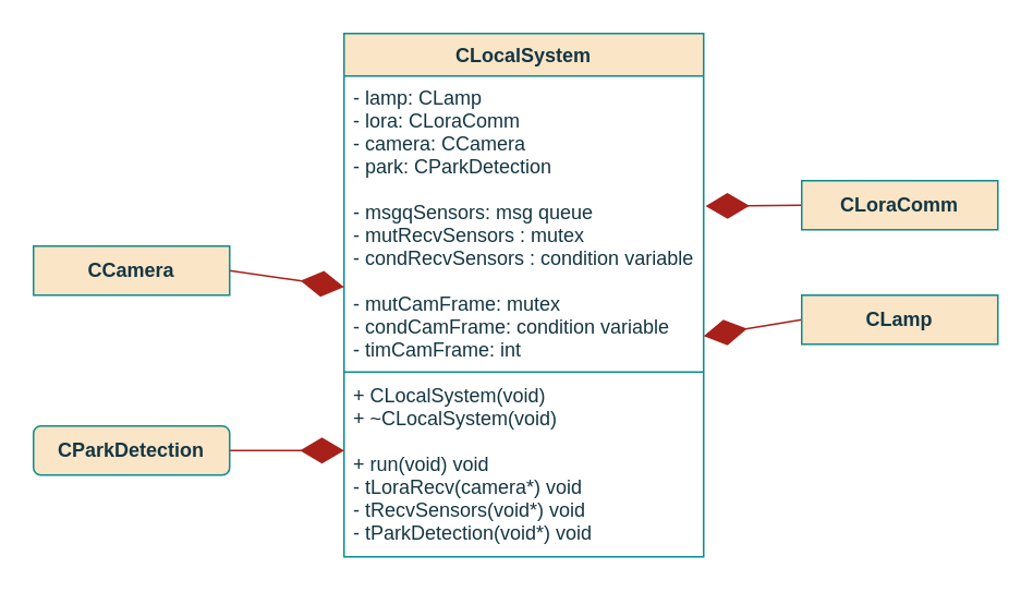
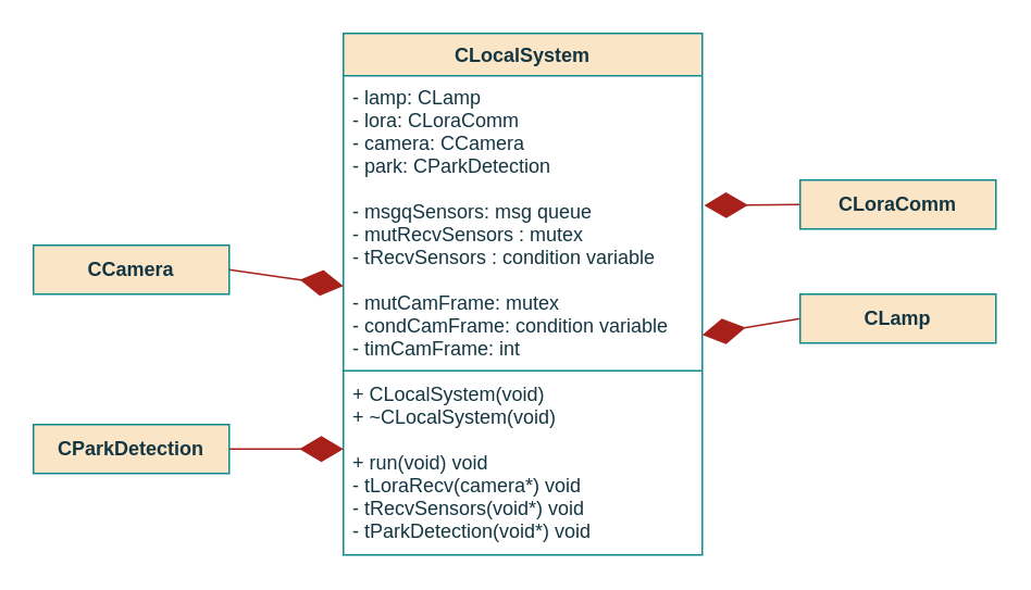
  <mxCell id="0" />
  <mxCell id="1" parent="0" />
  <mxCell id="2" value="CLocalSystem" style="swimlane;fontStyle=1;align=center;verticalAlign=top;childLayout=stackLayout;horizontal=1;startSize=26;horizontalStack=0;resizeParent=1;resizeParentMax=0;resizeLast=0;collapsible=1;marginBottom=0;fillColor=#FAE5C7;strokeColor=#0F8B8D;fontColor=#143642;" parent="1" vertex="1"><mxGeometry x="210" y="20" width="220" height="320" as="geometry"><mxRectangle x="-80" y="480" width="80" height="26" as="alternateBounds" /></mxGeometry></mxCell>
- <mxCell id="3" value="- lamp: CLamp&#10;- lora: CLoraComm&#10;- camera: CCamera&#10;- park: CParkDetection&#10;&#10;- msgqSensors: msg queue&#10;- mutRecvSensors : mutex&#10;- condRecvSensors : condition variable&#10;&#10;- mutCamFrame: mutex&#10;- condCamFrame: condition variable&#10;- timCamFrame: int&#10;&#10;&#10;&#10;" style="text;strokeColor=none;fillColor=none;align=left;verticalAlign=top;spacingLeft=4;spacingRight=4;overflow=hidden;rotatable=0;points=[[0,0.5],[1,0.5]];portConstraint=eastwest;fontColor=#143642;" parent="2" vertex="1"><mxGeometry y="26" width="220" height="180" as="geometry" /></mxCell>
+ <mxCell id="3" value="- lamp: CLamp&#10;- lora: CLoraComm&#10;- camera: CCamera&#10;- park: CParkDetection&#10;&#10;- msgqSensors: msg queue&#10;- mutRecvSensors : mutex&#10;- tRecvSensors : condition variable&#10;&#10;- mutCamFrame: mutex&#10;- condCamFrame: condition variable&#10;- timCamFrame: int&#10;&#10;&#10;&#10;" style="text;strokeColor=none;fillColor=none;align=left;verticalAlign=top;spacingLeft=4;spacingRight=4;overflow=hidden;rotatable=0;points=[[0,0.5],[1,0.5]];portConstraint=eastwest;fontColor=#143642;" parent="2" vertex="1"><mxGeometry y="26" width="220" height="180" as="geometry" /></mxCell>
  <mxCell id="4" value="" style="line;strokeWidth=1;fillColor=none;align=left;verticalAlign=middle;spacingTop=-1;spacingLeft=3;spacingRight=3;rotatable=0;labelPosition=right;points=[];portConstraint=eastwest;labelBackgroundColor=#DAD2D8;strokeColor=#0F8B8D;fontColor=#143642;" parent="2" vertex="1"><mxGeometry y="206" width="220" height="2" as="geometry" /></mxCell>
  <mxCell id="5" value="+ CLocalSystem(void)&#10;+ ~CLocalSystem(void)&#10;&#10;+ run(void) void&#10;- tLoraRecv(camera*) void&#10;- tRecvSensors(void*) void&#10;- tParkDetection(void*) void&#10;" style="text;strokeColor=none;fillColor=none;align=left;verticalAlign=top;spacingLeft=4;spacingRight=4;overflow=hidden;rotatable=0;points=[[0,0.5],[1,0.5]];portConstraint=eastwest;fontColor=#143642;" parent="2" vertex="1"><mxGeometry y="208" width="220" height="112" as="geometry" /></mxCell>
  <mxCell id="6" value="" style="endArrow=diamondThin;endFill=1;endSize=24;html=1;rounded=0;sketch=0;fontColor=#143642;strokeColor=#A8201A;fillColor=#FAE5C7;exitX=1;exitY=0.5;exitDx=0;exitDy=0;" parent="1" source="12" edge="1"><mxGeometry width="160" relative="1" as="geometry"><mxPoint x="190" y="240" as="sourcePoint" /><mxPoint x="210" y="275" as="targetPoint" /></mxGeometry></mxCell>
  <mxCell id="7" value="" style="endArrow=diamondThin;endFill=1;endSize=24;html=1;rounded=0;sketch=0;fontColor=#143642;strokeColor=#A8201A;fillColor=#FAE5C7;exitX=0;exitY=0.5;exitDx=0;exitDy=0;entryX=1.005;entryY=0.442;entryDx=0;entryDy=0;entryPerimeter=0;" parent="1" target="3" edge="1"><mxGeometry width="160" relative="1" as="geometry"><mxPoint x="490" y="125" as="sourcePoint" /><mxPoint x="470" y="90" as="targetPoint" /></mxGeometry></mxCell>
  <mxCell id="8" value="" style="endArrow=diamondThin;endFill=1;endSize=24;html=1;rounded=0;sketch=0;fontColor=#143642;strokeColor=#A8201A;fillColor=#FAE5C7;exitX=0;exitY=0.5;exitDx=0;exitDy=0;" parent="1" source="10" edge="1"><mxGeometry width="160" relative="1" as="geometry"><mxPoint x="430" y="158" as="sourcePoint" /><mxPoint x="430" y="205" as="targetPoint" /></mxGeometry></mxCell>
  <mxCell id="9" value="" style="endArrow=diamondThin;endFill=1;endSize=24;html=1;rounded=0;sketch=0;fontColor=#143642;strokeColor=#A8201A;fillColor=#FAE5C7;exitX=1;exitY=0.5;exitDx=0;exitDy=0;" parent="1" source="11" edge="1"><mxGeometry width="160" relative="1" as="geometry"><mxPoint x="180" y="143" as="sourcePoint" /><mxPoint x="210" y="175" as="targetPoint" /></mxGeometry></mxCell>
  <mxCell id="10" value="CLamp" style="rounded=0;whiteSpace=wrap;html=1;sketch=0;fontColor=#143642;strokeColor=#0F8B8D;fillColor=#FAE5C7;fontStyle=1" parent="1" vertex="1"><mxGeometry x="490" y="180" width="120" height="30" as="geometry" /></mxCell>
  <mxCell id="11" value="&lt;div&gt;CCamera&lt;/div&gt;" style="rounded=0;whiteSpace=wrap;html=1;sketch=0;fontColor=#143642;strokeColor=#0F8B8D;fillColor=#FAE5C7;fontStyle=1" parent="1" vertex="1"><mxGeometry x="20" y="150" width="120" height="30" as="geometry" /></mxCell>
- <mxCell id="12" value="CParkDetection" style="whiteSpace=wrap;html=1;sketch=0;fontColor=#143642;strokeColor=#0F8B8D;fillColor=#FAE5C7;fontStyle=1;rounded=1;" parent="1" vertex="1"><mxGeometry x="20" y="260" width="120" height="30" as="geometry" /></mxCell>
+ <mxCell id="12" value="CParkDetection" style="rounded=0;whiteSpace=wrap;html=1;sketch=0;fontColor=#143642;strokeColor=#0F8B8D;fillColor=#FAE5C7;fontStyle=1" parent="1" vertex="1"><mxGeometry x="20" y="260" width="120" height="30" as="geometry" /></mxCell>
  <mxCell id="13" value="CLoraComm" style="rounded=0;whiteSpace=wrap;html=1;sketch=0;fontColor=#143642;strokeColor=#0F8B8D;fillColor=#FAE5C7;fontStyle=1" parent="1" vertex="1"><mxGeometry x="490" y="110" width="120" height="30" as="geometry" /></mxCell>
